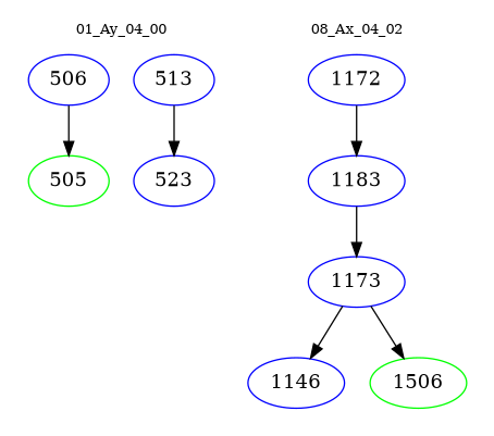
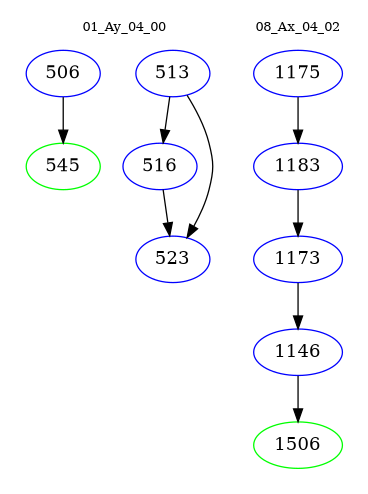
  digraph {
    node [color=blue]
    edge [color=black]
    n1 [label=513]
    n2 [label=506]
-   n4 [color=green label=505]
+   n3 [label=516]
+   n4 [color=green label=545]
    n5 [label=523]
-   n6 [label=1172]
+   n6 [label=1175]
    n7 [label=1146]
    n8 [label=1183]
    n9 [color=green label=1506]
    n10 [label=1173]
    subgraph cluster_1 {
      color=white
      fontsize=10
      label="01_Ay_04_00"
      n1
      n2
+     n3
      n4
      n5
    }
    subgraph cluster_2 {
      color=white
      fontsize=10
      label="08_Ax_04_02"
      n6
      n7
      n8
      n9
      n10
    }
+   n1 -> n3
    n1 -> n5
    n2 -> n4
+   n3 -> n5
    n6 -> n8
-   n10 -> n9
+   n7 -> n9
    n8 -> n10
    n10 -> n7
  }
